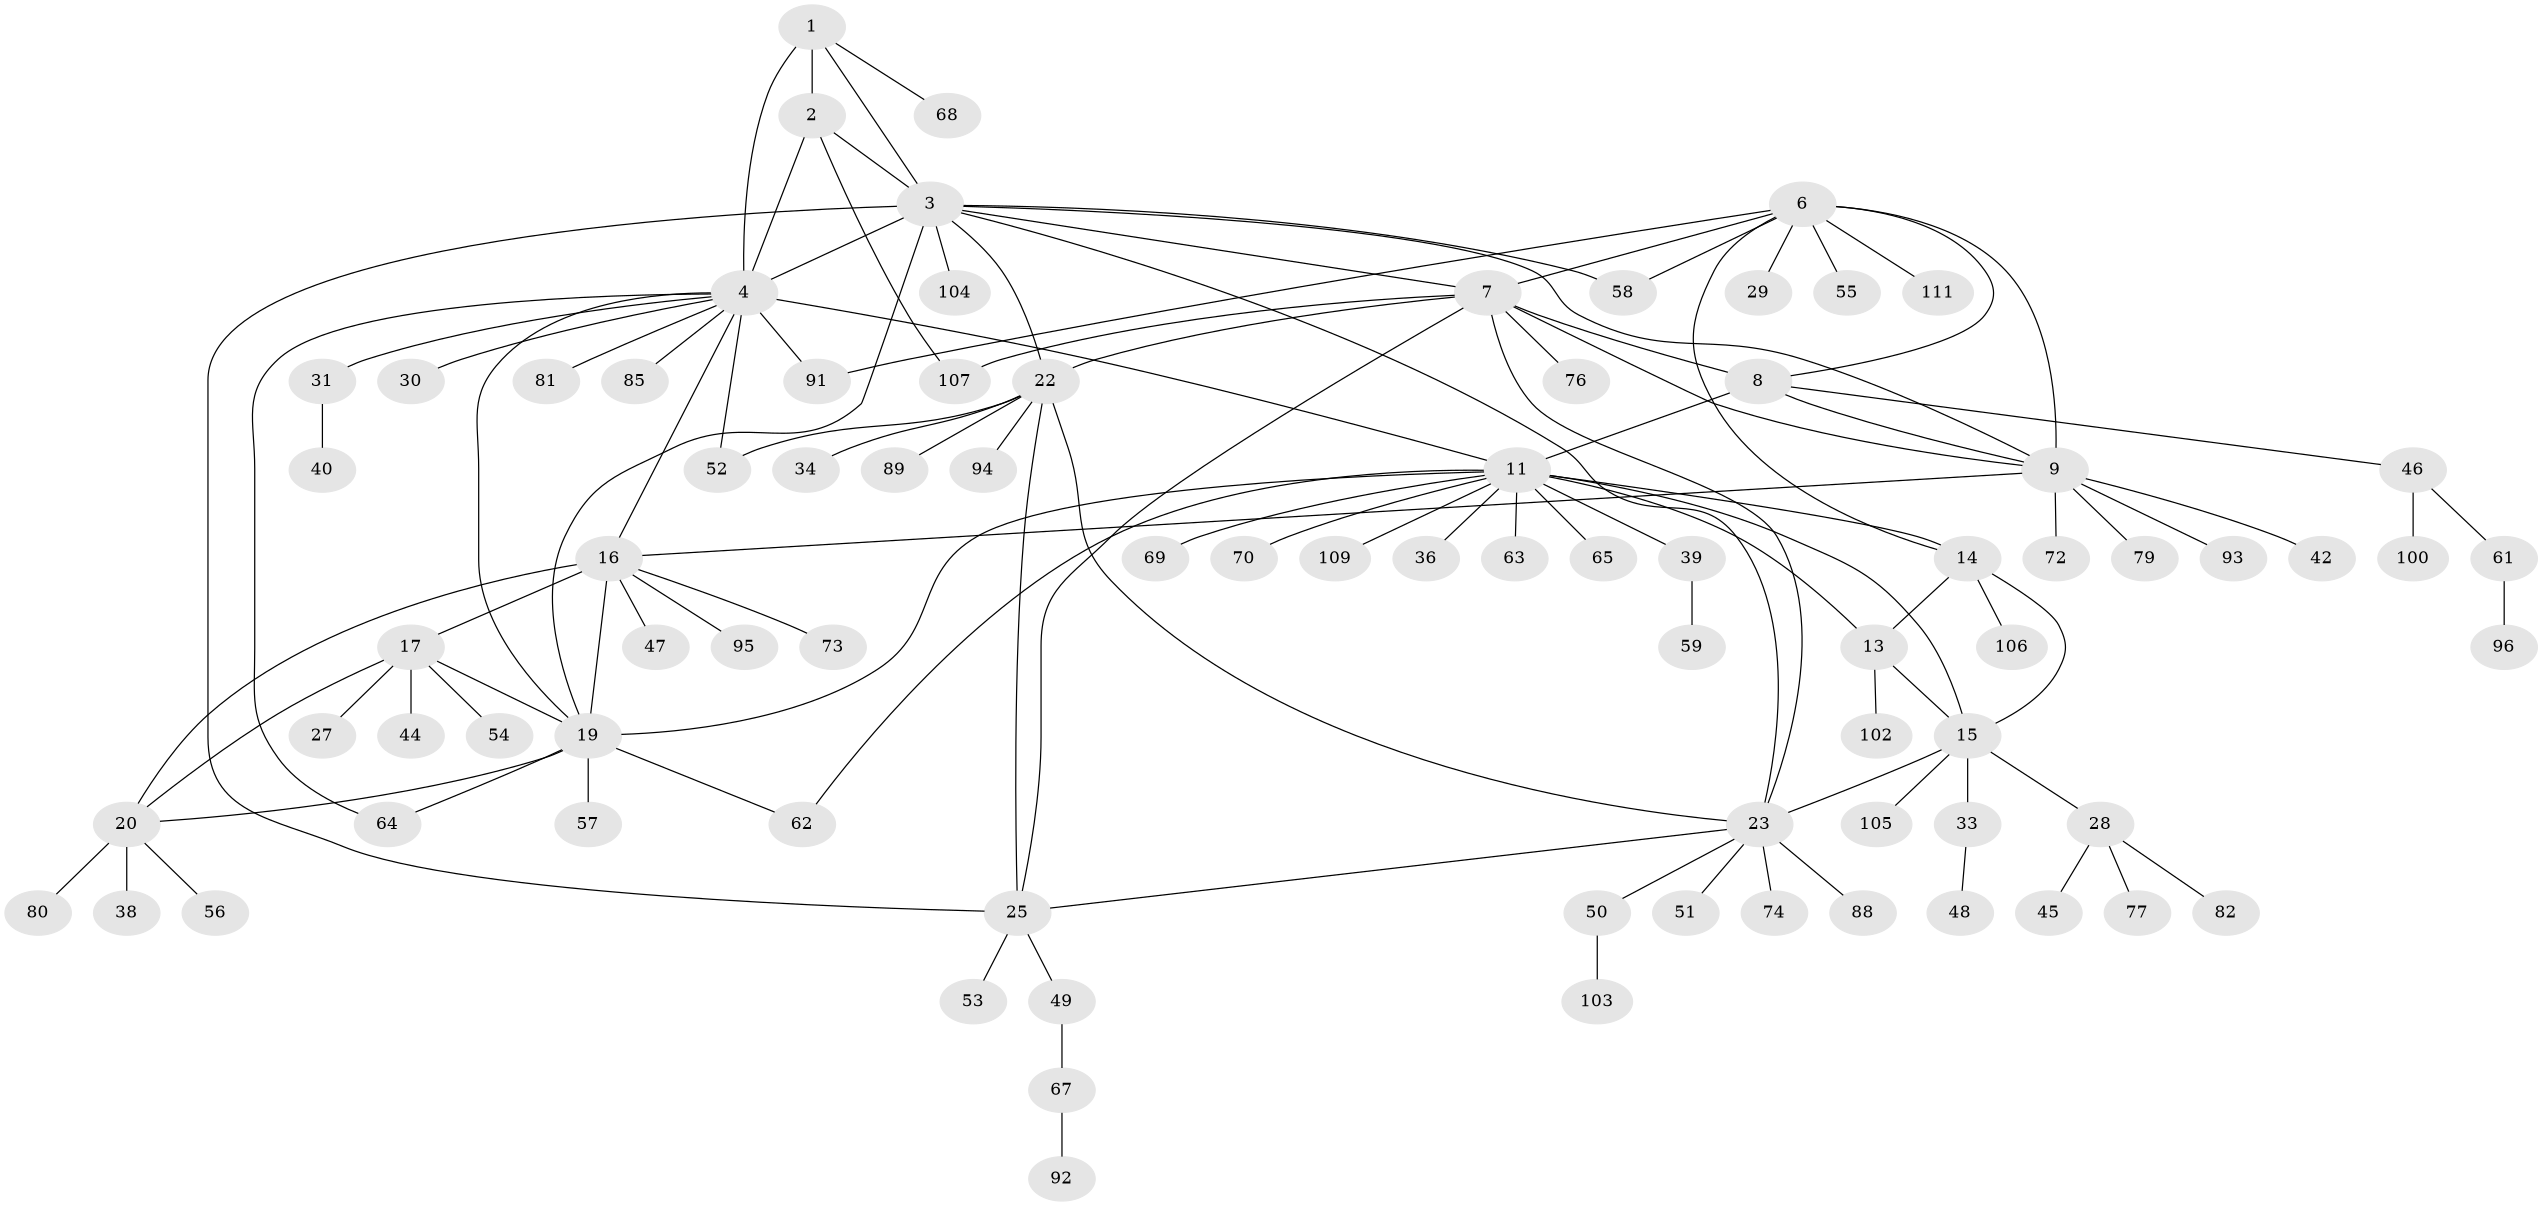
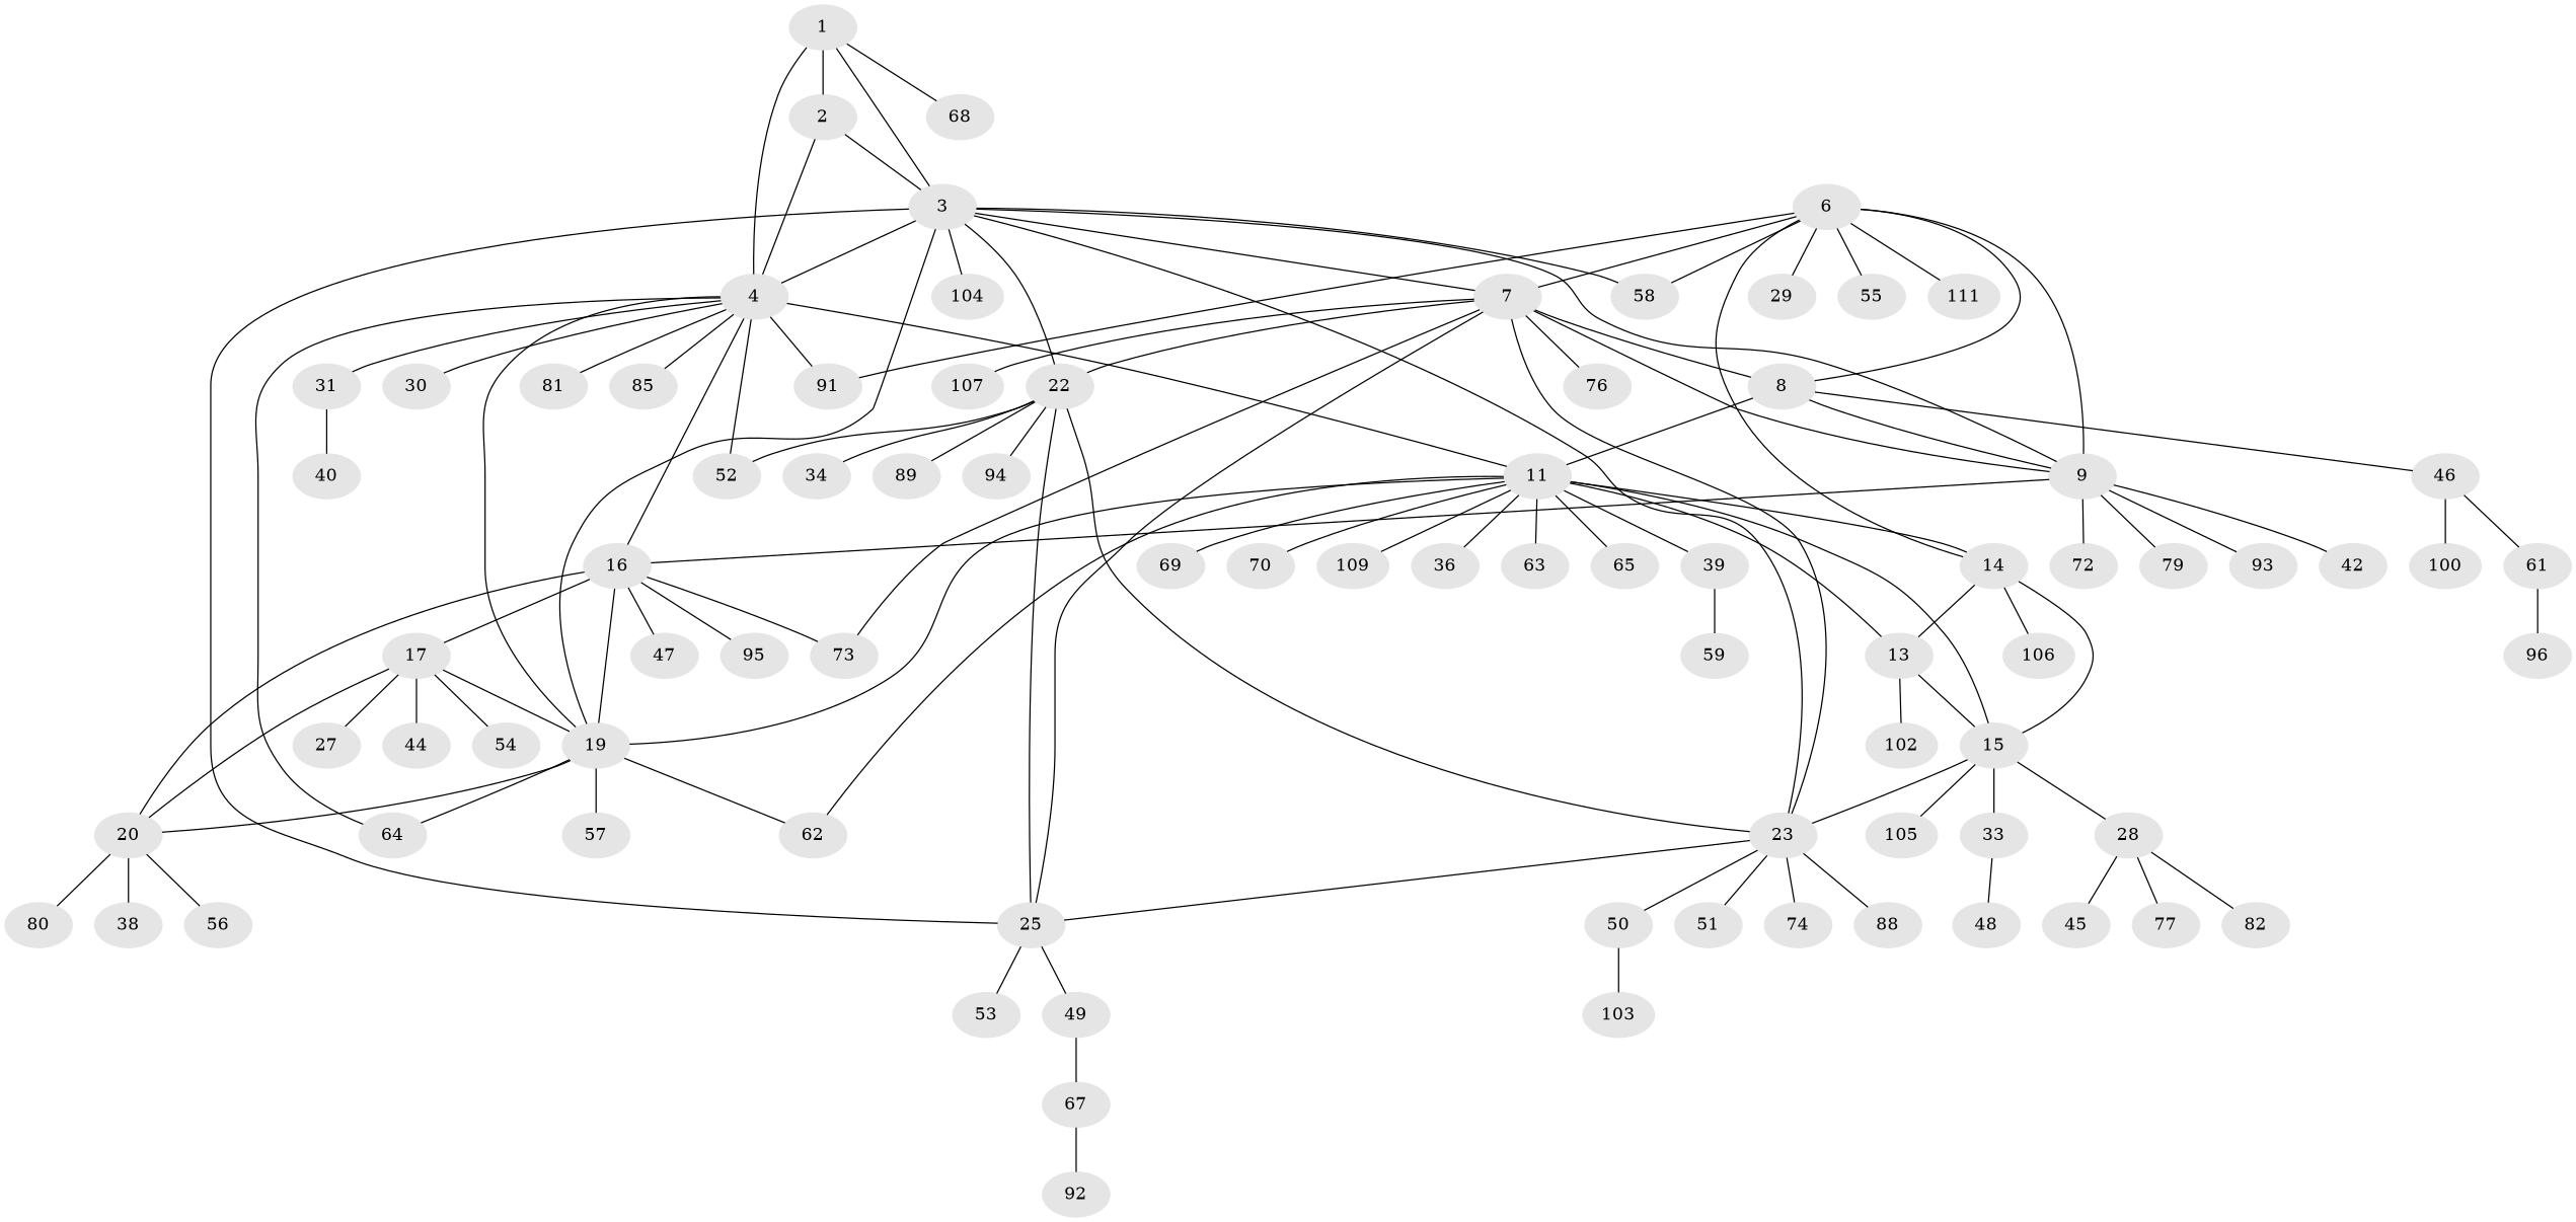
  graph {
    node [color=gray90 style=filled]
    1 [super="+37"]
    2 [super="+26"]
    3 [super="+23"]
    4 [super="+5"]
    68
    107
    7 [super="+21"]
    9 [super="+84"]
    19 [super="+86"]
    22 [super="+71"]
    n11 [label=23 super="+83"]
    25 [super="+90"]
    58
    104
    11 [super="+43"]
    16 [super="+18"]
    30
    31 [super="+41"]
    52
    64 [super="+99"]
    81
    85
    91
    8 [super="+66"]
    73
    76
    42
    72 [super="+75"]
    79
    93
    62
    20 [super="+97"]
    57 [super="+108"]
    34 [super="+35"]
    89
    94
    50 [super="+101"]
    51
    74
    88
    49
    53
    n43 [label=14 super="+14"]
    13 [super="+98"]
    15 [super="+110"]
    36
    39
    63
    65
    69
    70
    109
    17 [super="+32"]
    47 [super="+60"]
    95
    40
    6 [super="+10"]
    29
    55
    111
    46
    106
    61
    100
    102
    28 [super="+78"]
    33
    105
    59
    45
    77
    82
    48
    27
    44
    54
    38
    56
    80
    103
    67 [super="+87"]
    96
    92
    1 -- 2
    1 -- 3
    1 -- 4 [weight=2]
    1 -- 68
    2 -- 3
    2 -- 4 [weight=2]
-   2 -- 107
    3 -- 4 [weight=2]
    3 -- 7
    3 -- 9
    3 -- 19
    3 -- 22
    3 -- n11
    3 -- 25
    3 -- 58
    3 -- 104
    4 -- 19
    4 -- 11
    4 -- 16
    4 -- 30
    4 -- 31
    4 -- 52
    4 -- 64
    4 -- 81
    4 -- 85
    4 -- 91
    7 -- 107
    7 -- 9
    7 -- 22
    7 -- n11
    7 -- 25
    7 -- 8
+   7 -- 73
    7 -- 76
    9 -- 16
    9 -- 42
    9 -- 72
    9 -- 79
    9 -- 93
    19 -- 64
    19 -- 62
    19 -- 20
    19 -- 57
    22 -- n11
    22 -- 25
    22 -- 52
    22 -- 34
    22 -- 89
    22 -- 94
    n11 -- 25
    n11 -- 50
    n11 -- 51
    n11 -- 74
    n11 -- 88
    25 -- 49
    25 -- 53
    11 -- 19
    11 -- 62
    11 -- n43 [weight=2]
    11 -- 13
    11 -- 15
    11 -- 36
    11 -- 39
    11 -- 63
    11 -- 65 [weight=2]
    11 -- 69
    11 -- 70
    11 -- 109
    16 -- 19 [weight=2]
    16 -- 73
    16 -- 20 [weight=2]
    16 -- 17 [weight=2]
    16 -- 47
    16 -- 95
    31 -- 40
    8 -- 9
    8 -- 11
    8 -- 46
    20 -- 38
    20 -- 56
    20 -- 80
    50 -- 103
    49 -- 67
    n43 -- 13 [weight=2]
    n43 -- 15 [weight=2]
    n43 -- 106
    13 -- 15
    13 -- 102
    15 -- n11
    15 -- 28
    15 -- 33
    15 -- 105
    39 -- 59
    17 -- 19
    17 -- 20
    17 -- 27
    17 -- 44
    17 -- 54
    6 -- 7 [weight=2]
    6 -- 9 [weight=2]
    6 -- 58
    6 -- 91
    6 -- 8 [weight=2]
    6 -- n43
    6 -- 29
    6 -- 55
    6 -- 111
    46 -- 61
    46 -- 100
    61 -- 96
    28 -- 45
    28 -- 77
    28 -- 82
    33 -- 48
    67 -- 92
  }
